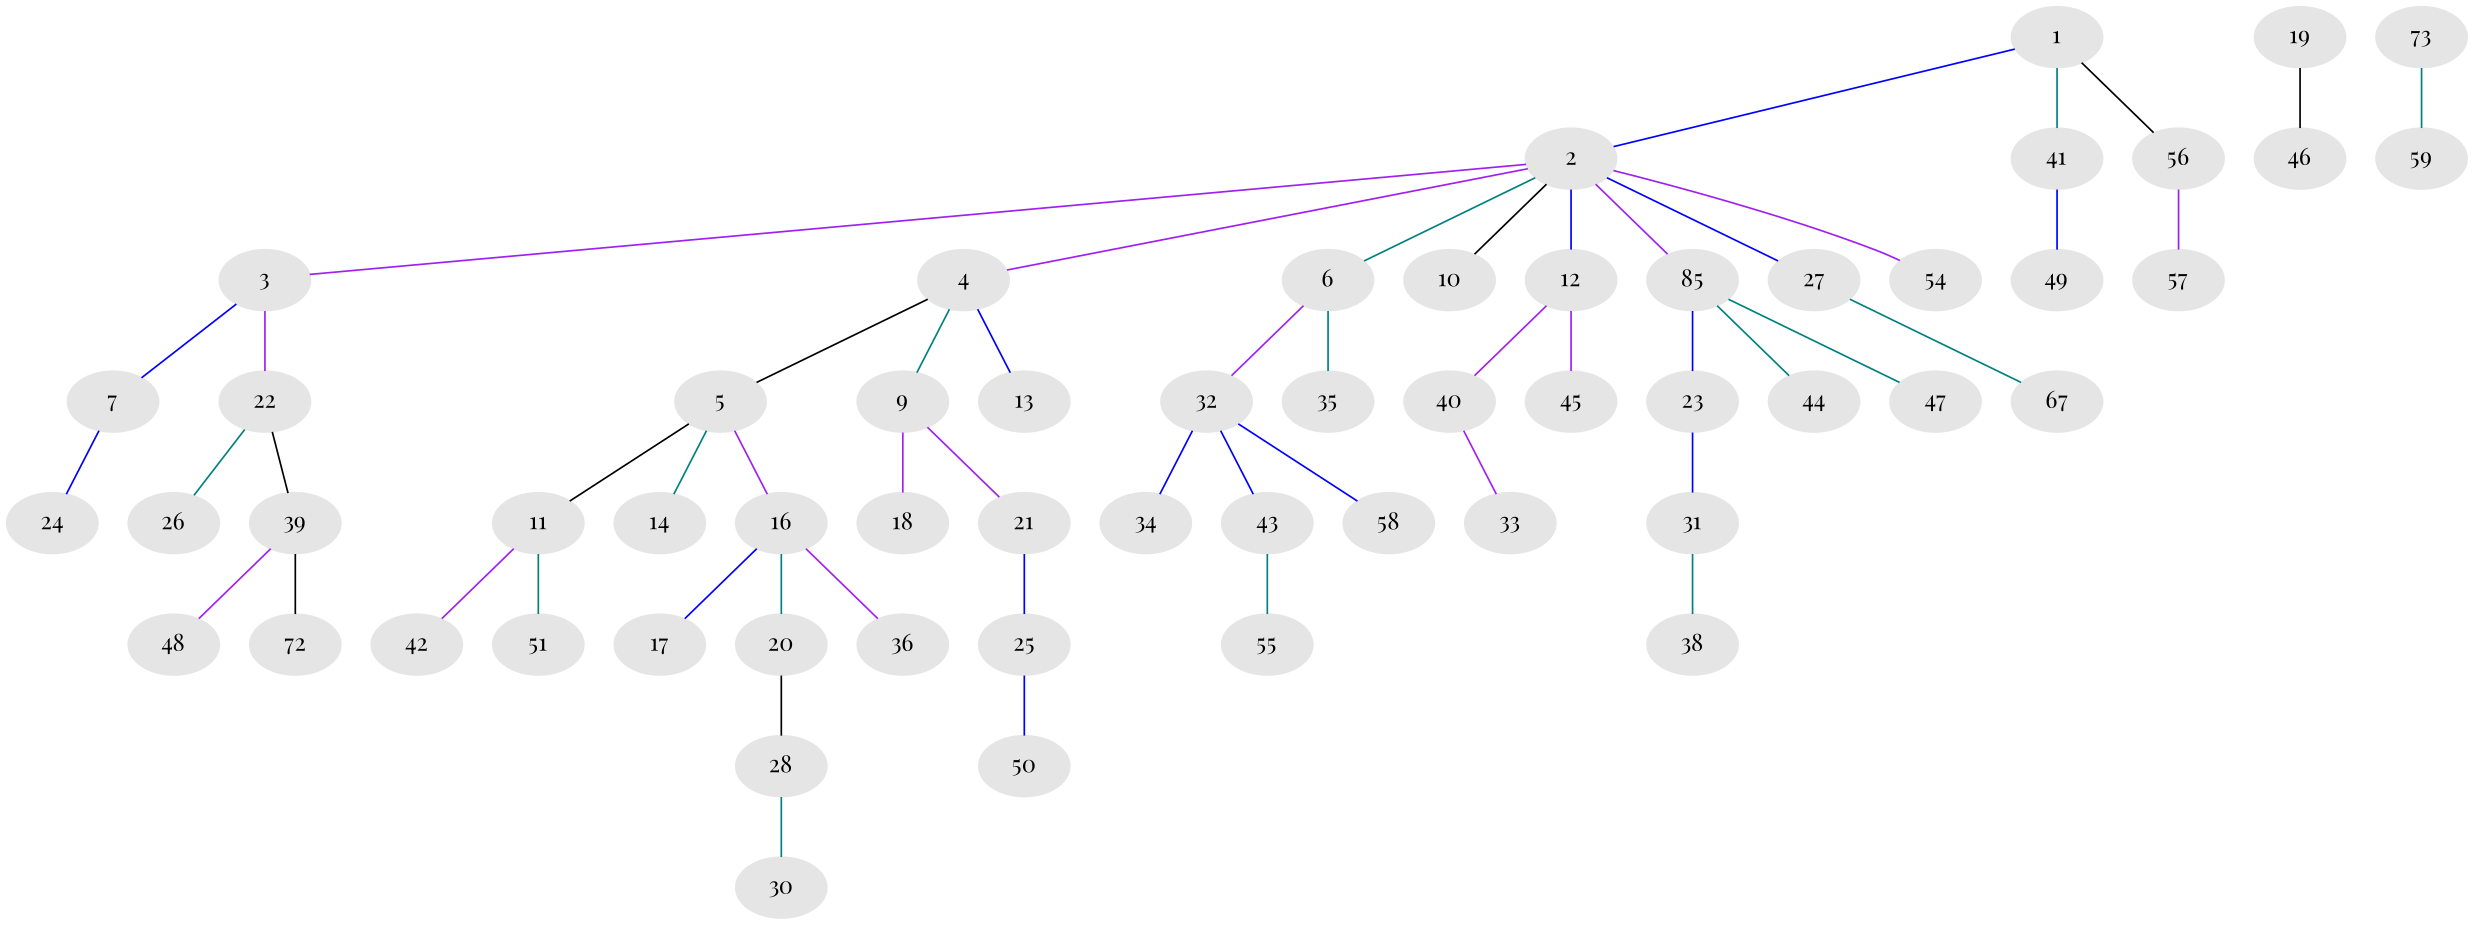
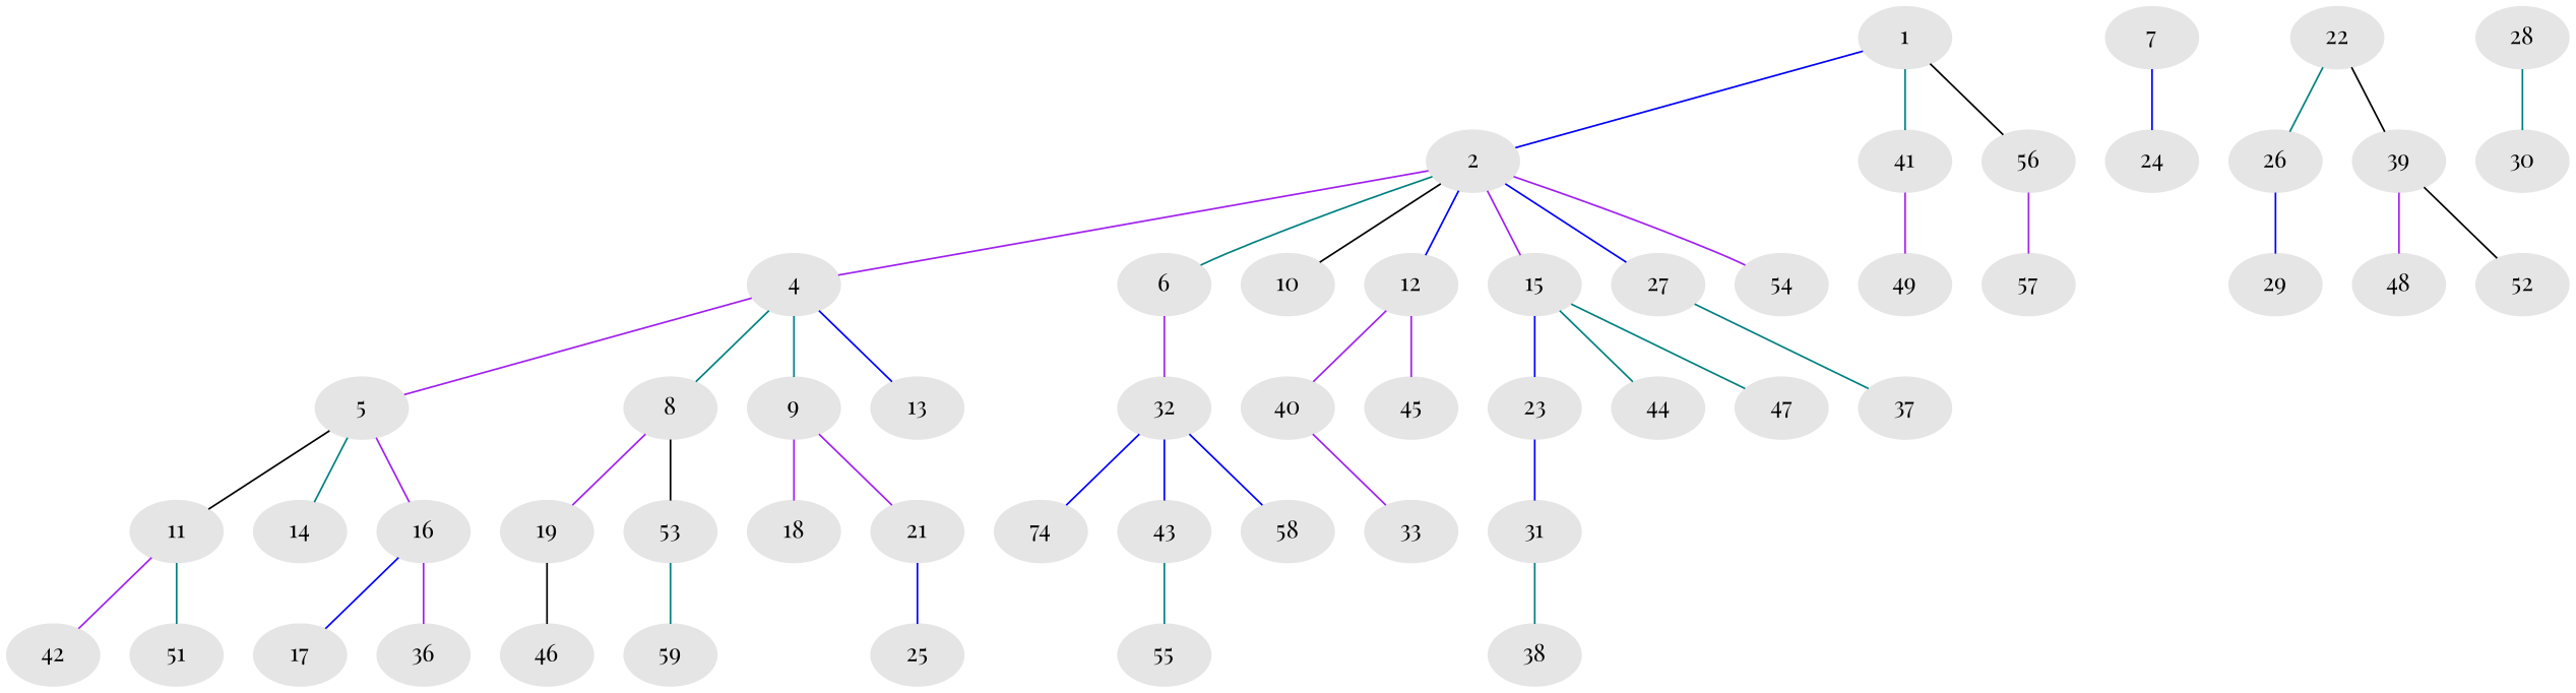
  graph {
    fontname="Playfair Display"
    node [color=gray90 fontname="Playfair Display" style=filled]
    edge [color=purple fontname="Playfair Display"]
    1
    2
    41
    56
-   3
    4
    6
    10
    12
-   15 [label=85]
+   15
    27
    54
    49
    57
    7
    22
    5
+   8
    9
    13
    32
-   35
    40
    45
    23
    44
    47
-   37 [label=67]
+   37
    24
    26
    39
    11
    14
    16
    19
-   53 [label=73]
+   53
    18
    21
    42
    51
    17
-   20
    36
-   34
+   34 [label=74]
    43
    58
    46
    59
    25
    33
    31
    28
    30
-   50
+   29
    48
-   52 [label=72]
+   52
    38
    55
    1 -- 2 [color=blue]
    1 -- 41 [color=teal]
    1 -- 56 [color=black]
-   2 -- 3
    2 -- 4
    2 -- 6 [color=teal]
    2 -- 10 [color=black]
    2 -- 12 [color=blue]
    2 -- 15
    2 -- 27 [color=blue]
    2 -- 54
-   41 -- 49 [color=blue]
+   41 -- 49
    56 -- 57
-   3 -- 7 [color=blue]
-   3 -- 22
-   4 -- 5 [color=black]
+   4 -- 5
+   4 -- 8 [color=teal]
    4 -- 9 [color=teal]
    4 -- 13 [color=blue]
    6 -- 32
-   6 -- 35 [color=teal]
    12 -- 40
    12 -- 45
    15 -- 23 [color=blue]
    15 -- 44 [color=teal]
    15 -- 47 [color=teal]
    27 -- 37 [color=teal]
    7 -- 24 [color=blue]
    22 -- 26 [color=teal]
    22 -- 39 [color=black]
    5 -- 11 [color=black]
    5 -- 14 [color=teal]
    5 -- 16
+   8 -- 19
+   8 -- 53 [color=black]
    9 -- 18
    9 -- 21
    32 -- 34 [color=blue]
    32 -- 43 [color=blue]
    32 -- 58 [color=blue]
    40 -- 33
    23 -- 31 [color=blue]
+   26 -- 29 [color=blue]
    39 -- 48
    39 -- 52 [color=black]
    11 -- 42
    11 -- 51 [color=teal]
    16 -- 17 [color=blue]
-   16 -- 20 [color=teal]
    16 -- 36
    19 -- 46 [color=black]
    53 -- 59 [color=teal]
    21 -- 25 [color=blue]
-   20 -- 28 [color=black]
    43 -- 55 [color=teal]
-   25 -- 50 [color=blue]
    31 -- 38 [color=teal]
    28 -- 30 [color=teal]
  }
